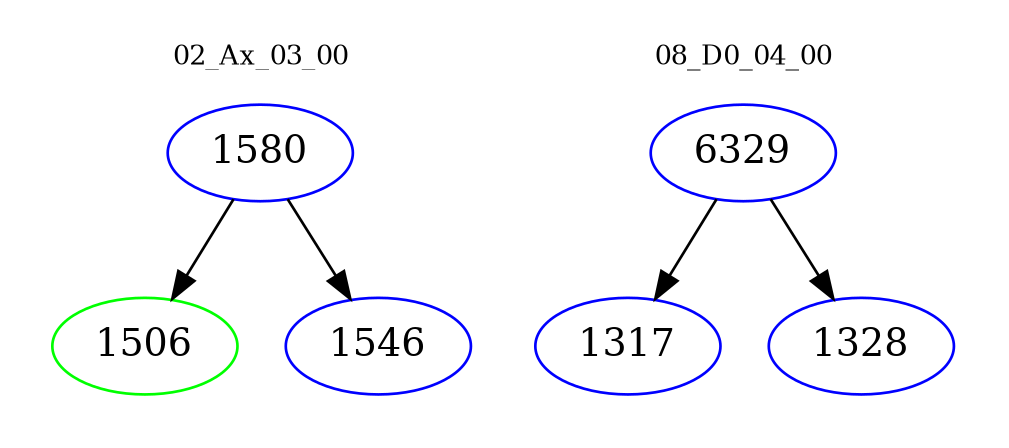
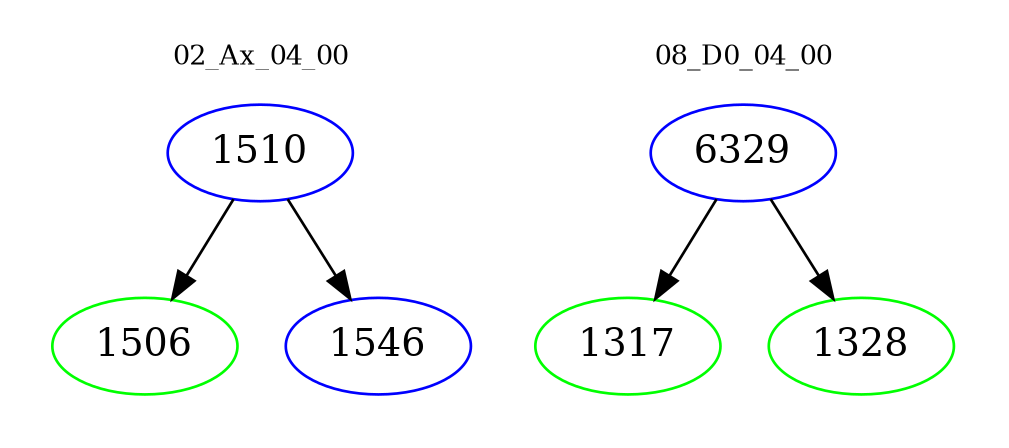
  digraph {
    node [color=blue]
    edge [color=black]
-   n1 [label=1580]
+   n1 [label=1510]
    n2 [color=green label=1506]
    n3 [label=1546]
    n4 [label=6329]
-   n5 [label=1317]
-   n6 [label=1328]
+   n5 [color=green label=1317]
+   n6 [color=green label=1328]
    subgraph cluster_1 {
      color=white
      fontsize=10
-     label="02_Ax_03_00"
+     label="02_Ax_04_00"
      n1
      n2
      n3
    }
    subgraph cluster_2 {
      color=white
      fontsize=10
      label="08_D0_04_00"
      n4
      n5
      n6
    }
    n1 -> n2
    n1 -> n3
    n4 -> n5
    n4 -> n6
  }
